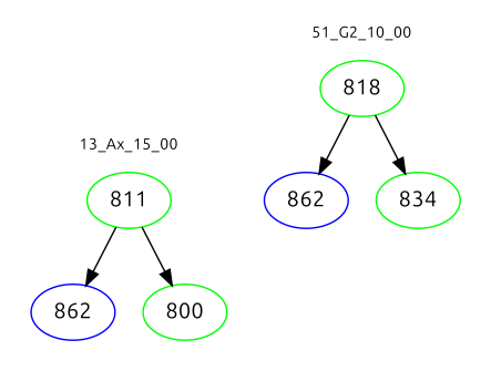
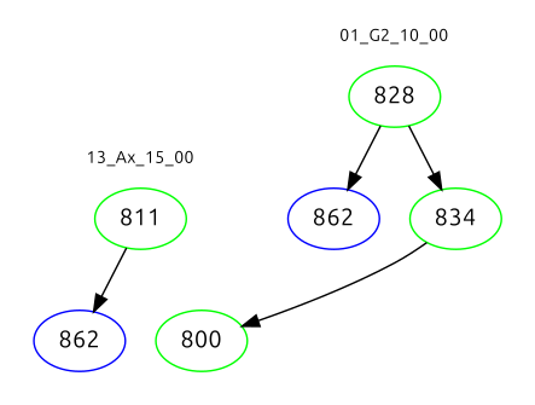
  digraph {
    fontname=Ubuntu
    node [color=green fontname=Ubuntu]
    edge [color=black fontname=Ubuntu]
    n1 [label=811]
    n2 [label=800]
    n3 [color=blue label=862]
-   n4 [label=818]
+   n4 [label=828]
    n5 [color=blue label=862]
    n6 [label=834]
    subgraph cluster_1 {
      color=white
      fontsize=10
      label="13_Ax_15_00"
      n1
      n2
      n3
    }
    subgraph cluster_2 {
      color=white
      fontsize=10
-     label="51_G2_10_00"
+     label="01_G2_10_00"
      n4
      n5
      n6
    }
-   n1 -> n2
+   n6 -> n2
    n1 -> n3
    n4 -> n5
    n4 -> n6
  }
